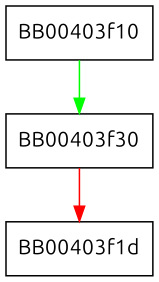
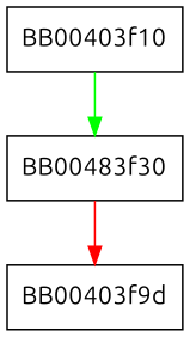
  digraph {
    fontname=Ubuntu
    splines=ortho
    node [fontname=Ubuntu shape=box]
    edge [fontname=Ubuntu]
    BB00403f10
-   BB00403f30
-   BB00403f1d
+   BB00403f30 [label=BB00483f30]
+   BB00403f1d [label=BB00403f9d]
    BB00403f10 -> BB00403f30 [color=green]
    BB00403f30 -> BB00403f1d [color=red]
  }
